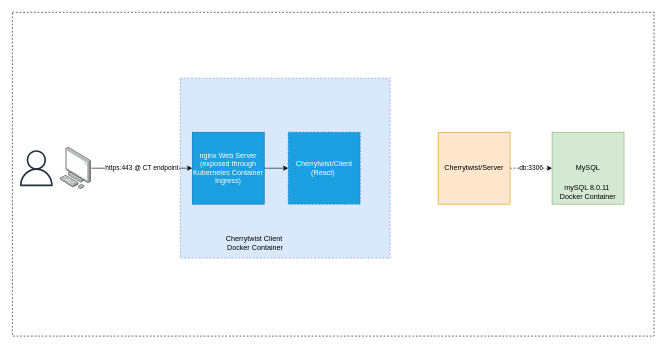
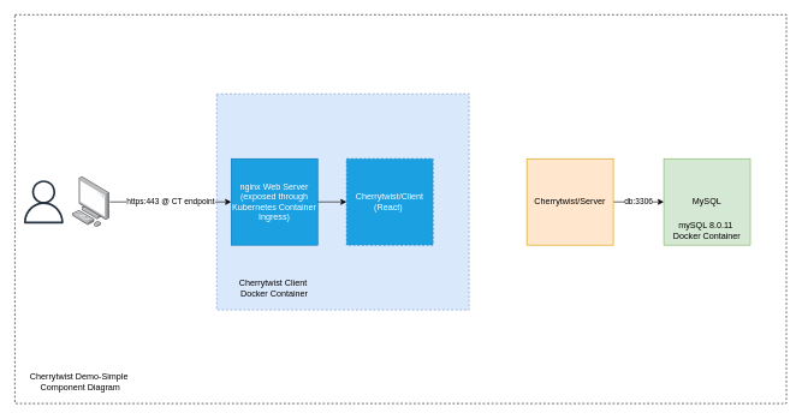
  <mxCell id="0" />
  <mxCell id="1" parent="0" />
  <mxCell id="2" value="" style="rounded=0;whiteSpace=wrap;html=1;dashed=1;" vertex="1" parent="1"><mxGeometry x="20" y="20" width="1070" height="540" as="geometry" /></mxCell>
  <mxCell id="3" value="" style="rounded=0;whiteSpace=wrap;html=1;dashed=1;fillColor=#dae8fc;strokeColor=#6c8ebf;" vertex="1" parent="1"><mxGeometry x="300" y="130" width="350" height="300" as="geometry" /></mxCell>
  <mxCell id="4" value="MySQL" style="whiteSpace=wrap;html=1;aspect=fixed;fillColor=#d5e8d4;strokeColor=#82b366;" vertex="1" parent="1"><mxGeometry x="920" y="220" width="120" height="120" as="geometry" /></mxCell>
- <mxCell id="5" value="db:3306" style="edgeStyle=orthogonalEdgeStyle;rounded=0;orthogonalLoop=1;jettySize=auto;html=1;dashed=1;" edge="1" parent="1" source="6" target="4"><mxGeometry relative="1" as="geometry" /></mxCell>
+ <mxCell id="5" value="db:3306" style="edgeStyle=orthogonalEdgeStyle;rounded=0;orthogonalLoop=1;jettySize=auto;html=1;" edge="1" parent="1" source="6" target="4"><mxGeometry relative="1" as="geometry" /></mxCell>
  <mxCell id="6" value="Cherrytwist/Server" style="whiteSpace=wrap;html=1;aspect=fixed;fillColor=#ffe6cc;strokeColor=#d79b00;" vertex="1" parent="1"><mxGeometry x="730" y="220" width="120" height="120" as="geometry" /></mxCell>
  <mxCell id="7" value="Cherrytwist/Client (React)&amp;nbsp;" style="whiteSpace=wrap;html=1;aspect=fixed;fillColor=#1ba1e2;strokeColor=#006EAF;fontColor=#ffffff;dashed=1;" vertex="1" parent="1"><mxGeometry x="480" y="220" width="120" height="120" as="geometry" /></mxCell>
  <mxCell id="8" style="edgeStyle=orthogonalEdgeStyle;rounded=0;orthogonalLoop=1;jettySize=auto;html=1;exitX=1;exitY=0.5;exitDx=0;exitDy=0;entryX=0;entryY=0.5;entryDx=0;entryDy=0;" edge="1" parent="1" source="9" target="7"><mxGeometry relative="1" as="geometry" /></mxCell>
  <mxCell id="9" value="nginx Web Server (exposed through Kubernetes Container Ingress)" style="whiteSpace=wrap;html=1;aspect=fixed;fillColor=#1ba1e2;strokeColor=#006EAF;fontColor=#ffffff;" vertex="1" parent="1"><mxGeometry x="320" y="220" width="120" height="120" as="geometry" /></mxCell>
  <mxCell id="10" value="" style="group" vertex="1" connectable="0" parent="1"><mxGeometry x="30" y="245" width="121.65" height="70" as="geometry" /></mxCell>
  <mxCell id="11" value="" style="outlineConnect=0;fontColor=#232F3E;gradientColor=none;fillColor=#232F3E;strokeColor=none;dashed=0;verticalLabelPosition=bottom;verticalAlign=top;align=center;html=1;fontSize=12;fontStyle=0;aspect=fixed;pointerEvents=1;shape=mxgraph.aws4.user;" vertex="1" parent="10"><mxGeometry y="5" width="60" height="60" as="geometry" /></mxCell>
  <mxCell id="12" value="" style="points=[];aspect=fixed;html=1;align=center;shadow=0;dashed=0;image;image=img/lib/allied_telesis/computer_and_terminals/Personal_Computer.svg;" vertex="1" parent="10"><mxGeometry x="70" width="51.65" height="70" as="geometry" /></mxCell>
  <mxCell id="13" value="https:443 @ CT endpoint" style="edgeStyle=orthogonalEdgeStyle;rounded=0;orthogonalLoop=1;jettySize=auto;html=1;entryX=0;entryY=0.5;entryDx=0;entryDy=0;" edge="1" parent="1" source="12" target="9"><mxGeometry relative="1" as="geometry" /></mxCell>
- <mxCell id="14" value="Cherrytwist Client&amp;nbsp; Docker Container" style="text;html=1;strokeColor=none;fillColor=none;align=center;verticalAlign=middle;whiteSpace=wrap;rounded=0;dashed=1;" vertex="1" parent="1"><mxGeometry x="365" y="385" width="120" height="40" as="geometry" /></mxCell>
+ <mxCell id="14" value="Cherrytwist Client&amp;nbsp; Docker Container" style="text;html=1;strokeColor=none;fillColor=none;align=center;verticalAlign=middle;whiteSpace=wrap;rounded=0;dashed=1;" vertex="1" parent="1"><mxGeometry x="320" y="380" width="120" height="40" as="geometry" /></mxCell>
  <mxCell id="15" value="mySQL 8.0.11&amp;nbsp; Docker Container" style="text;html=1;strokeColor=none;fillColor=none;align=center;verticalAlign=middle;whiteSpace=wrap;rounded=0;dashed=1;" vertex="1" parent="1"><mxGeometry x="920" y="300" width="120" height="40" as="geometry" /></mxCell>
+ <mxCell id="16" value="Cherrytwist Demo-Simple&amp;nbsp; Component Diagram" style="text;html=1;strokeColor=none;fillColor=none;align=center;verticalAlign=middle;whiteSpace=wrap;rounded=0;dashed=1;" vertex="1" parent="1"><mxGeometry x="31.65" y="510" width="158.35" height="40" as="geometry" /></mxCell>
